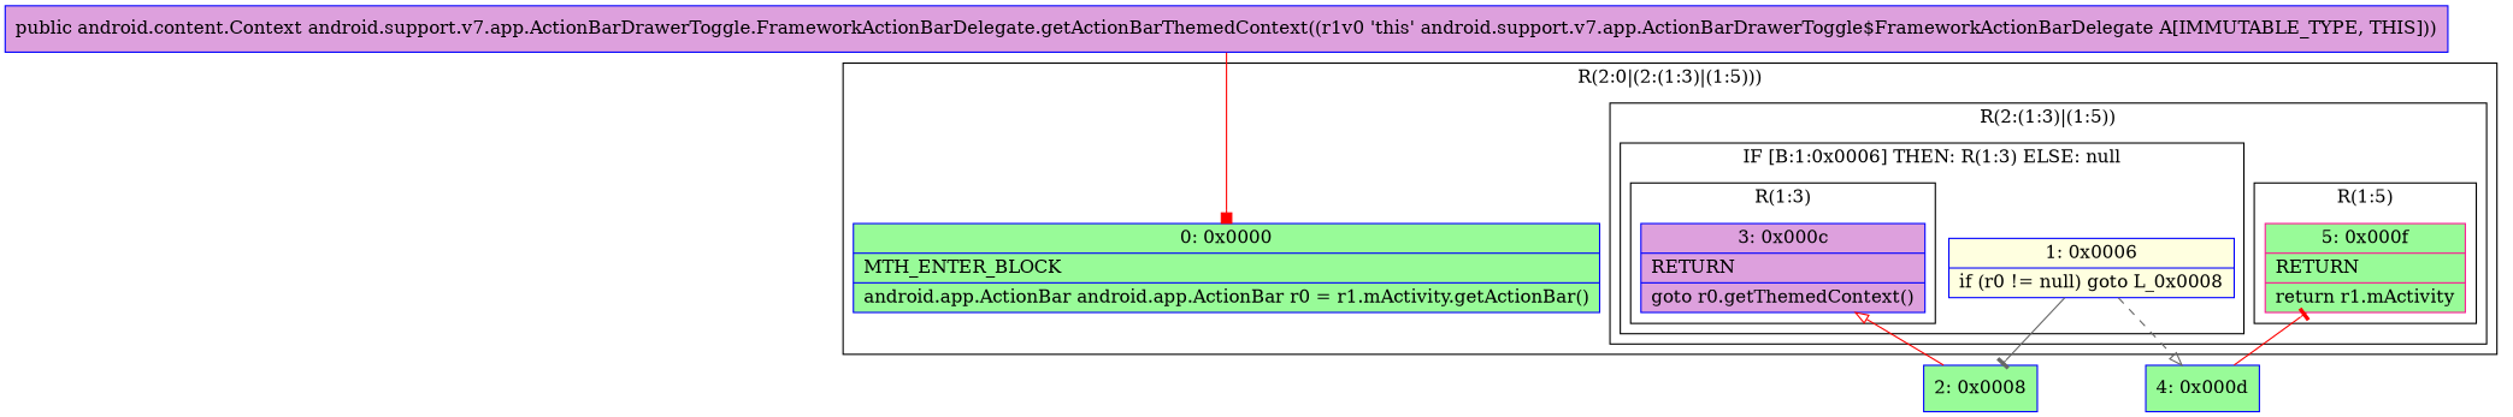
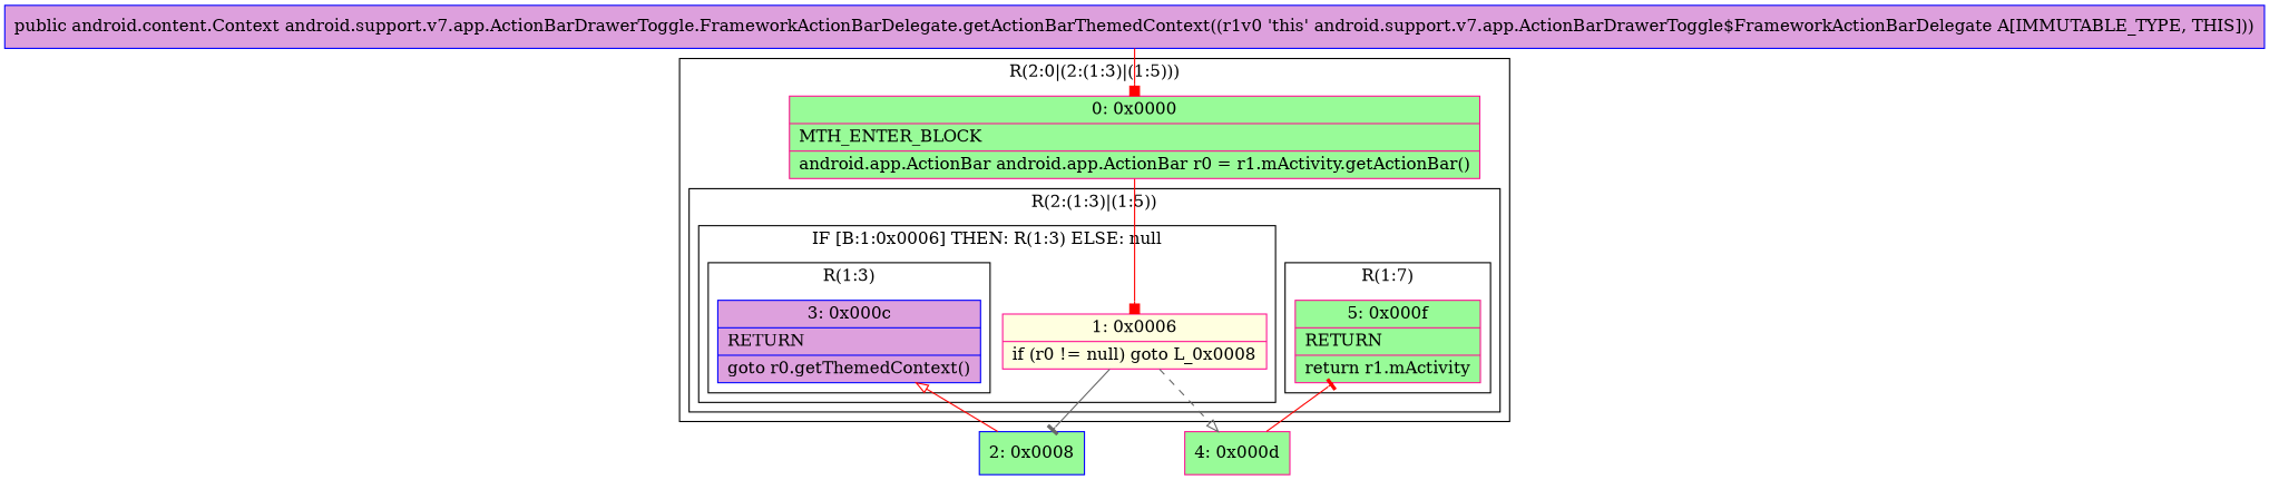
  digraph {
    node [color=blue fillcolor=palegreen shape=record style=filled]
    edge [arrowhead=tee color=red]
    n1 [fillcolor=plum label="{3\:\ 0x000c|RETURN\l|goto r0.getThemedContext()\l}"]
-   n2 [fillcolor=lightyellow label="{1\:\ 0x0006|if (r0 != null) goto L_0x0008\l}"]
+   n2 [color=deeppink fillcolor=lightyellow label="{1\:\ 0x0006|if (r0 != null) goto L_0x0008\l}"]
    n3 [color=deeppink label="{5\:\ 0x000f|RETURN\l|return r1.mActivity\l}"]
-   n4 [label="{0\:\ 0x0000|MTH_ENTER_BLOCK\l|android.app.ActionBar android.app.ActionBar r0 = r1.mActivity.getActionBar()\l}"]
+   n4 [color=deeppink label="{0\:\ 0x0000|MTH_ENTER_BLOCK\l|android.app.ActionBar android.app.ActionBar r0 = r1.mActivity.getActionBar()\l}"]
    n5 [label="{2\:\ 0x0008}"]
-   n6 [label="{4\:\ 0x000d}"]
+   n6 [color=deeppink label="{4\:\ 0x000d}"]
    n7 [fillcolor=plum label="{public android.content.Context android.support.v7.app.ActionBarDrawerToggle.FrameworkActionBarDelegate.getActionBarThemedContext((r1v0 'this' android.support.v7.app.ActionBarDrawerToggle$FrameworkActionBarDelegate A[IMMUTABLE_TYPE, THIS])) }"]
    subgraph cluster_1 {
      label="R(2:0|(2:(1:3)|(1:5)))"
      n4
      subgraph cluster_2 {
        label="R(2:(1:3)|(1:5))"
        subgraph cluster_3 {
          label="IF [B:1:0x0006] THEN: R(1:3) ELSE: null"
          n2
          subgraph cluster_4 {
            label="R(1:3)"
            n1
          }
        }
        subgraph cluster_5 {
-         label="R(1:5)"
+         label="R(1:7)"
          n3
        }
      }
    }
    n2 -> n5 [color=gray40]
    n2 -> n6 [arrowhead=onormal color=gray40 style=dashed]
+   n4 -> n2 [arrowhead=box]
    n5 -> n1 [arrowhead=onormal]
    n6 -> n3
    n7 -> n4 [arrowhead=box]
  }
